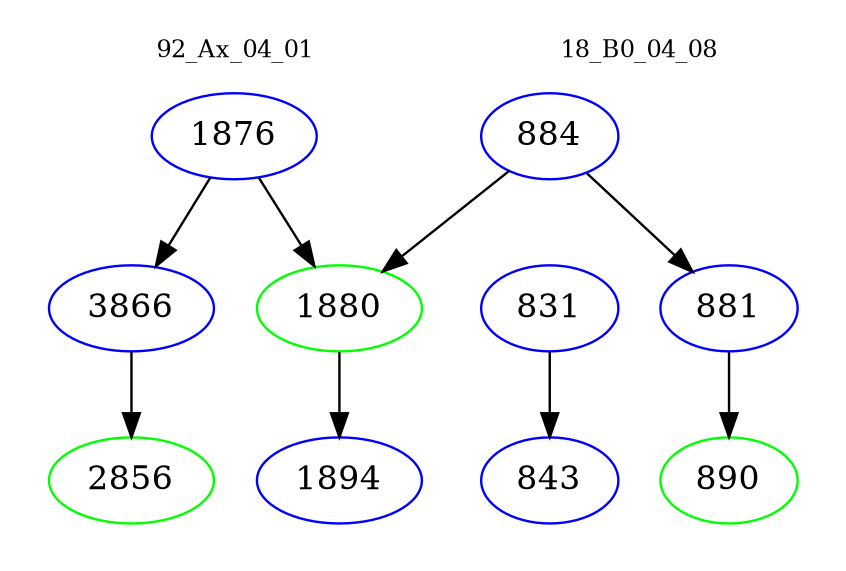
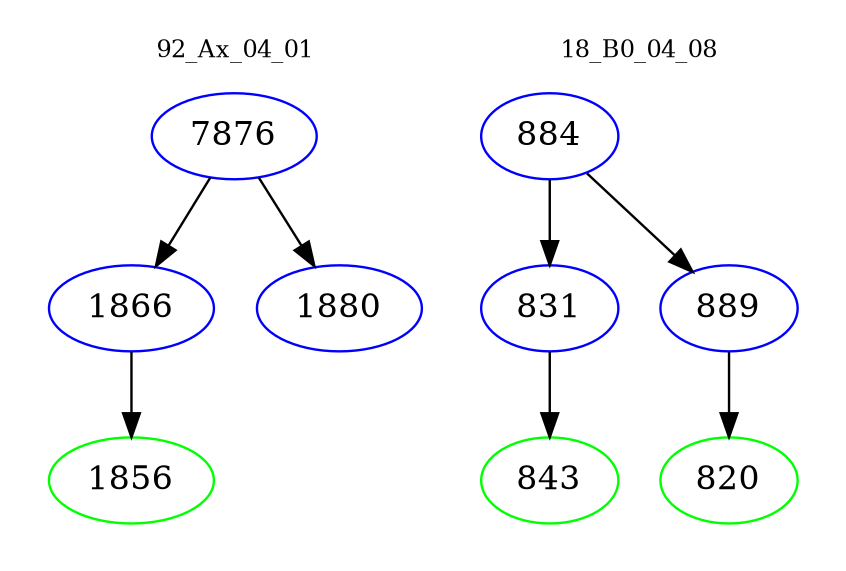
  digraph {
    node [color=blue]
    edge [color=black]
-   n1 [label=1876]
-   n2 [label=3866]
-   n3 [color=green label=1880]
-   n4 [color=green label=2856]
-   n5 [label=1894]
+   n1 [label=7876]
+   n2 [label=1866]
+   n3 [label=1880]
+   n4 [color=green label=1856]
    n6 [label=884]
    n7 [label=831]
-   n8 [label=881]
-   n9 [label=843]
-   n10 [color=green label=890]
+   n8 [label=889]
+   n9 [color=green label=843]
+   n10 [color=green label=820]
    subgraph cluster_1 {
      color=white
      fontsize=10
      label="92_Ax_04_01"
      n1
      n2
      n3
      n4
-     n5
    }
    subgraph cluster_2 {
      color=white
      fontsize=10
      label="18_B0_04_08"
      n6
      n7
      n8
      n9
      n10
    }
    n1 -> n2
    n1 -> n3
    n2 -> n4
-   n3 -> n5
-   n6 -> n3
+   n6 -> n7
    n6 -> n8
    n7 -> n9
    n8 -> n10
  }
